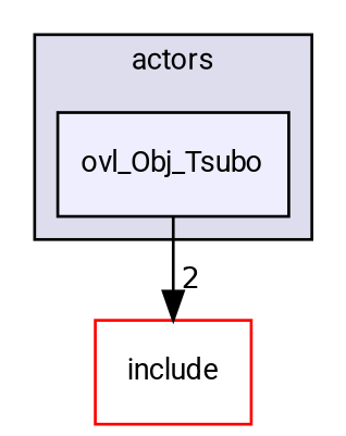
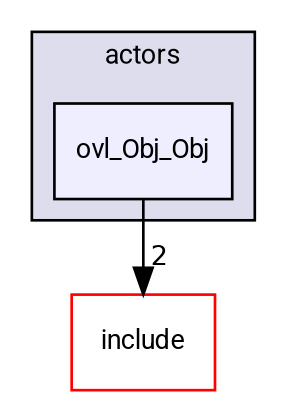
  digraph {
    compound=true
    fontname=Roboto
    node [fontname=Roboto fontsize=10 shape=box style=filled]
-   n1 [fillcolor="#eeeeff" label=ovl_Obj_Tsubo pencolor=black]
+   n1 [fillcolor="#eeeeff" label=ovl_Obj_Obj pencolor=black]
    n2 [color=red fillcolor=white label=include]
    subgraph cluster_1 {
      bgcolor="#ddddee"
      fontsize=10
      label=actors
      pencolor=black
      n1
    }
    n1 -> n2 [headlabel=2 labeldistance=1.5 labelfontname=Helvetica labelfontsize=10 fontname=Roboto]
  }
